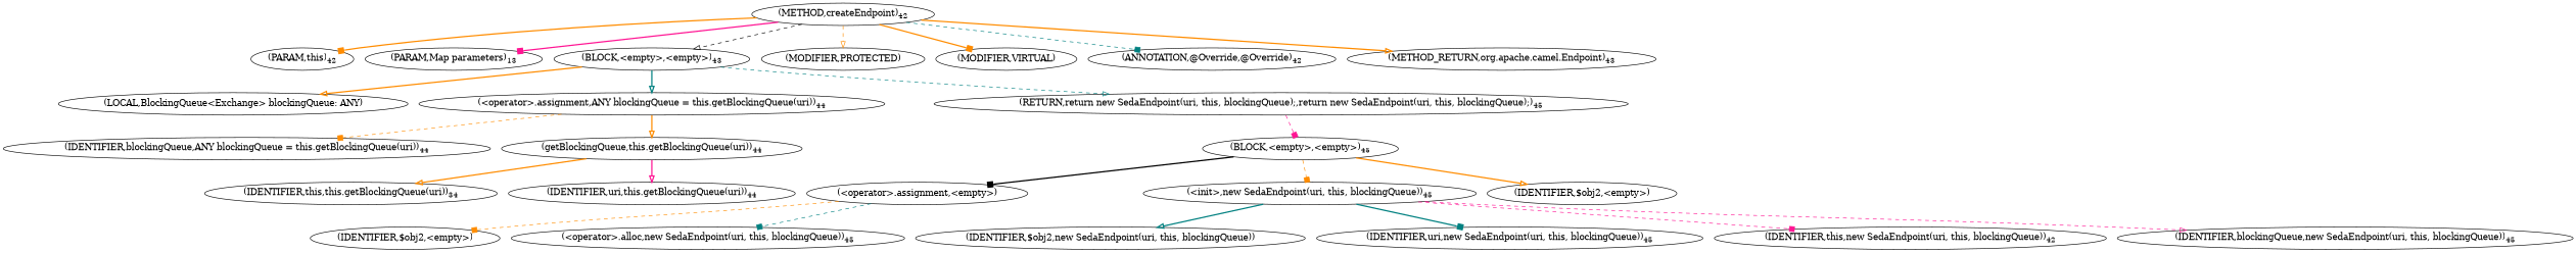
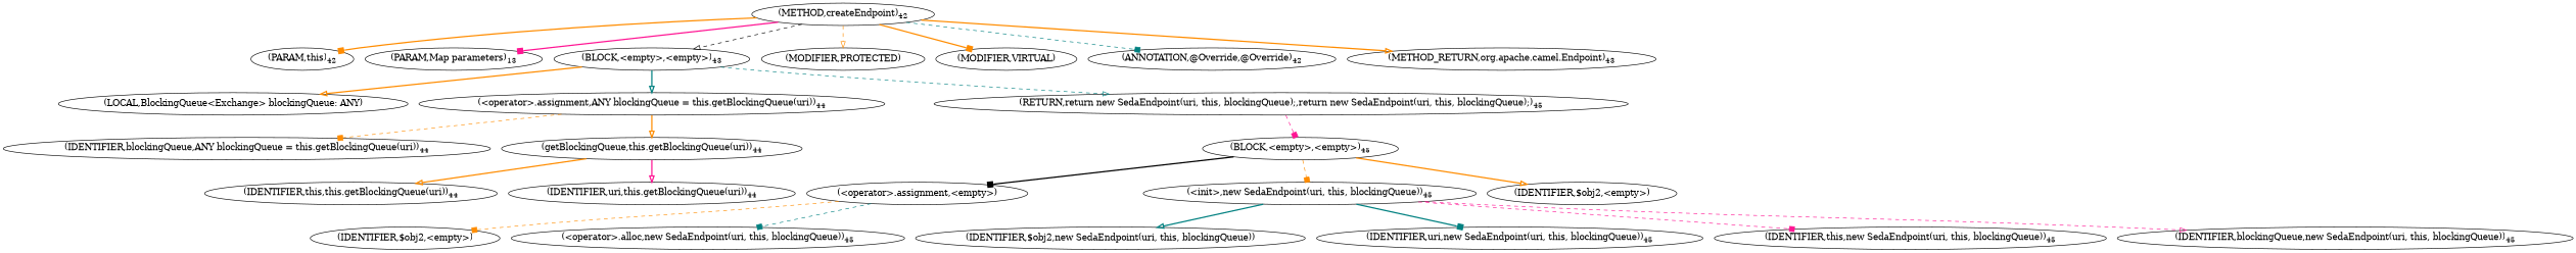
  digraph {
    edge [arrowhead=box color=darkorange style=bold]
    n1 [label=<(METHOD,createEndpoint)<SUB>42</SUB>>]
    n2 [label=<(PARAM,this)<SUB>42</SUB>>]
    n3 [label=<(PARAM,Map parameters)<SUB>13</SUB>>]
    n4 [label=<(BLOCK,&lt;empty&gt;,&lt;empty&gt;)<SUB>43</SUB>>]
    n5 [label=<(MODIFIER,PROTECTED)>]
    n6 [label=<(MODIFIER,VIRTUAL)>]
    n7 [label=<(ANNOTATION,@Override,@Override)<SUB>42</SUB>>]
    n8 [label=<(METHOD_RETURN,org.apache.camel.Endpoint)<SUB>43</SUB>>]
    n9 [label=<(LOCAL,BlockingQueue&lt;Exchange&gt; blockingQueue: ANY)>]
    n10 [label=<(&lt;operator&gt;.assignment,ANY blockingQueue = this.getBlockingQueue(uri))<SUB>44</SUB>>]
    n11 [label=<(RETURN,return new SedaEndpoint(uri, this, blockingQueue);,return new SedaEndpoint(uri, this, blockingQueue);)<SUB>45</SUB>>]
    n12 [label=<(IDENTIFIER,blockingQueue,ANY blockingQueue = this.getBlockingQueue(uri))<SUB>44</SUB>>]
    n13 [label=<(getBlockingQueue,this.getBlockingQueue(uri))<SUB>44</SUB>>]
    n14 [label=<(BLOCK,&lt;empty&gt;,&lt;empty&gt;)<SUB>45</SUB>>]
-   n15 [label=<(IDENTIFIER,this,this.getBlockingQueue(uri))<SUB>34</SUB>>]
+   n15 [label=<(IDENTIFIER,this,this.getBlockingQueue(uri))<SUB>44</SUB>>]
    n16 [label=<(IDENTIFIER,uri,this.getBlockingQueue(uri))<SUB>44</SUB>>]
    n17 [label=<(&lt;operator&gt;.assignment,&lt;empty&gt;)>]
    n18 [label=<(&lt;init&gt;,new SedaEndpoint(uri, this, blockingQueue))<SUB>45</SUB>>]
    n19 [label=<(IDENTIFIER,$obj2,&lt;empty&gt;)>]
    n20 [label=<(IDENTIFIER,$obj2,&lt;empty&gt;)>]
    n21 [label=<(&lt;operator&gt;.alloc,new SedaEndpoint(uri, this, blockingQueue))<SUB>45</SUB>>]
    n22 [label=<(IDENTIFIER,$obj2,new SedaEndpoint(uri, this, blockingQueue))>]
    n23 [label=<(IDENTIFIER,uri,new SedaEndpoint(uri, this, blockingQueue))<SUB>45</SUB>>]
-   n24 [label=<(IDENTIFIER,this,new SedaEndpoint(uri, this, blockingQueue))<SUB>42</SUB>>]
+   n24 [label=<(IDENTIFIER,this,new SedaEndpoint(uri, this, blockingQueue))<SUB>45</SUB>>]
    n25 [label=<(IDENTIFIER,blockingQueue,new SedaEndpoint(uri, this, blockingQueue))<SUB>45</SUB>>]
    n1 -> n2
    n1 -> n3 [color=deeppink]
    n1 -> n4 [arrowhead=onormal color=black style=dashed]
    n1 -> n5 [arrowhead=onormal style=dashed]
    n1 -> n6
    n1 -> n7 [color=teal style=dashed]
    n1 -> n8 [arrowhead=onormal]
    n4 -> n9 [arrowhead=onormal]
    n4 -> n10 [arrowhead=onormal color=teal]
    n4 -> n11 [arrowhead=onormal color=teal style=dashed]
    n10 -> n12 [style=dashed]
    n10 -> n13 [arrowhead=onormal]
    n11 -> n14 [color=deeppink style=dashed]
    n13 -> n15 [arrowhead=onormal]
    n13 -> n16 [arrowhead=onormal color=deeppink]
    n14 -> n17 [color=black]
    n14 -> n18 [style=dashed]
    n14 -> n19 [arrowhead=onormal]
    n17 -> n20 [style=dashed]
    n17 -> n21 [color=teal style=dashed]
    n18 -> n22 [arrowhead=onormal color=teal]
    n18 -> n23 [color=teal]
    n18 -> n24 [color=deeppink style=dashed]
    n18 -> n25 [arrowhead=onormal color=deeppink style=dashed]
  }
